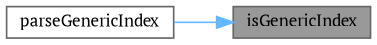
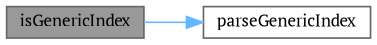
  digraph {
    rankdir=LR
    fontname="PT Serif"
    node [fontname="PT Serif" fontsize=10 shape=box style=filled]
    n1 [color=gray40 fillcolor=grey60 fontcolor=black height=0.2 label=isGenericIndex width=0.4]
    n2 [color=grey40 fillcolor=white height=0.2 label=parseGenericIndex width=0.4]
-   n2 -> n1 [color=steelblue1 fontname="PT Serif" fontsize=10 labelfontname=Helvetica labelfontsize=10 style=solid]
+   n1 -> n2 [color=steelblue1 fontname="PT Serif" fontsize=10 labelfontname=Helvetica labelfontsize=10 style=solid]
  }
